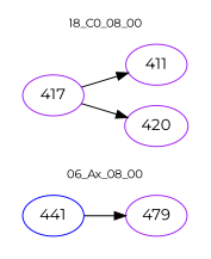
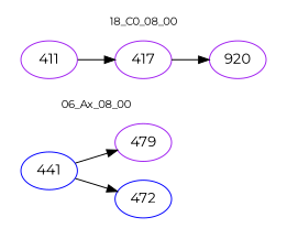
  digraph {
    fontname=Montserrat
    rankdir=LR
    node [color=purple fontname=Montserrat]
    edge [color=black fontname=Montserrat]
    n1 [color=blue label=441]
+   n2 [color=blue label=472]
    n3 [label=479]
    n4 [label=417]
-   n5 [label=420]
+   n5 [label=920]
    n6 [label=411]
    subgraph cluster_1 {
      color=white
      fontsize=10
      label="06_Ax_08_00"
      n1
+     n2
      n3
    }
    subgraph cluster_2 {
      color=white
      fontsize=10
      label="18_C0_08_00"
      n4
      n5
      n6
    }
+   n1 -> n2
    n1 -> n3
    n4 -> n5
-   n4 -> n6
+   n6 -> n4
  }
